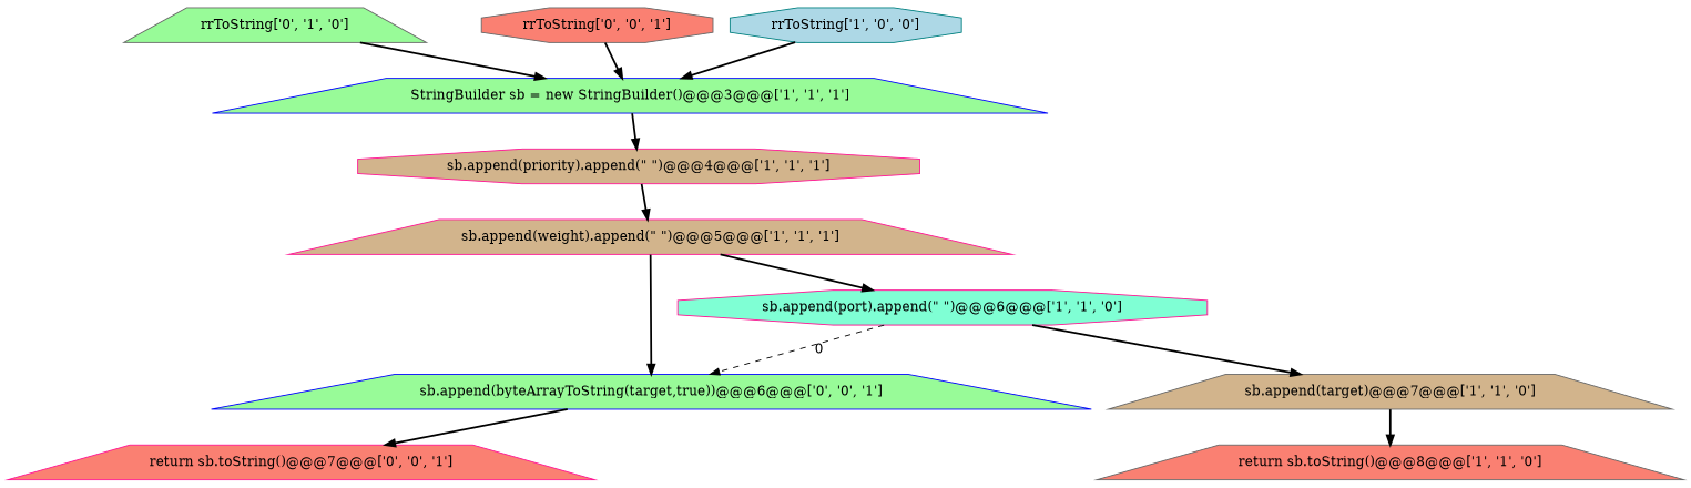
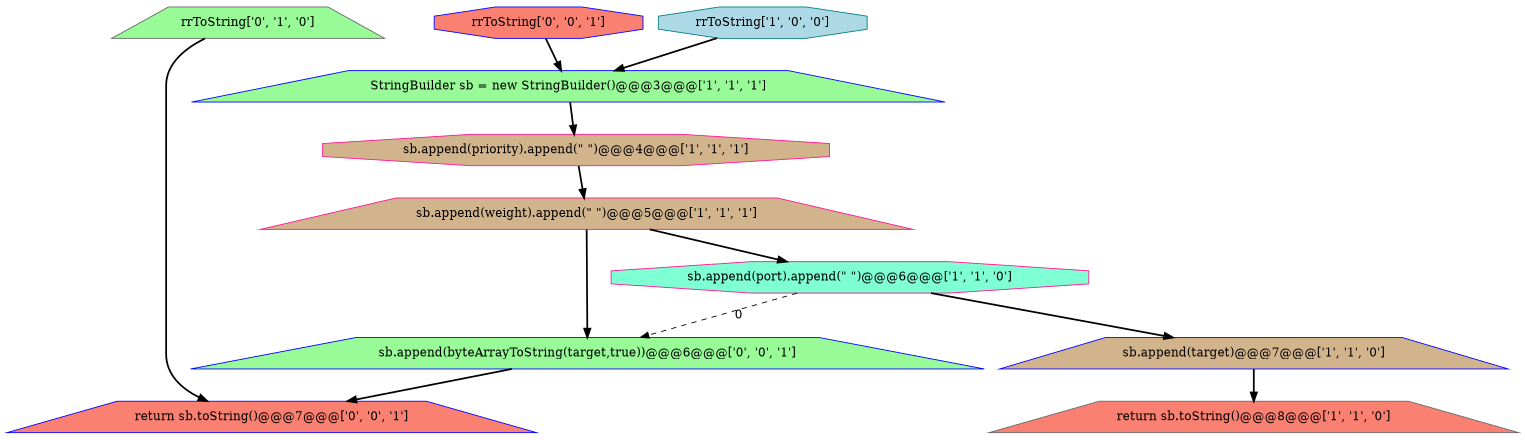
  digraph {
    node [color=gray40 fillcolor=palegreen shape=trapezium style=filled]
    edge [style=bold]
    n1 [color=blue label="sb.append(byteArrayToString(target,true))@@@6@@@['0', '0', '1']"]
-   n2 [color=deeppink fillcolor=salmon label="return sb.toString()@@@7@@@['0', '0', '1']"]
-   n3 [fillcolor=salmon label="rrToString['0', '0', '1']" shape=octagon]
+   n2 [color=blue fillcolor=salmon label="return sb.toString()@@@7@@@['0', '0', '1']"]
+   n3 [color=blue fillcolor=salmon label="rrToString['0', '0', '1']" shape=octagon]
    n4 [color=blue label="StringBuilder sb = new StringBuilder()@@@3@@@['1', '1', '1']"]
    n5 [color=deeppink fillcolor=tan label="sb.append(priority).append(\" \")@@@4@@@['1', '1', '1']" shape=octagon]
    n6 [label="rrToString['0', '1', '0']"]
    n7 [color=deeppink fillcolor=tan label="sb.append(weight).append(\" \")@@@5@@@['1', '1', '1']"]
    n8 [color=deeppink fillcolor=aquamarine label="sb.append(port).append(\" \")@@@6@@@['1', '1', '0']" shape=octagon]
    n9 [color=teal fillcolor=lightblue label="rrToString['1', '0', '0']" shape=octagon]
-   n10 [fillcolor=tan label="sb.append(target)@@@7@@@['1', '1', '0']"]
+   n10 [color=blue fillcolor=tan label="sb.append(target)@@@7@@@['1', '1', '0']"]
    n11 [fillcolor=salmon label="return sb.toString()@@@8@@@['1', '1', '0']"]
    n1 -> n2
    n3 -> n4
    n4 -> n5
    n5 -> n7
-   n6 -> n4
+   n6 -> n2
    n7 -> n1
    n7 -> n8
    n8 -> n1 [label=0 style=dashed]
    n8 -> n10
    n9 -> n4
    n10 -> n11
  }
